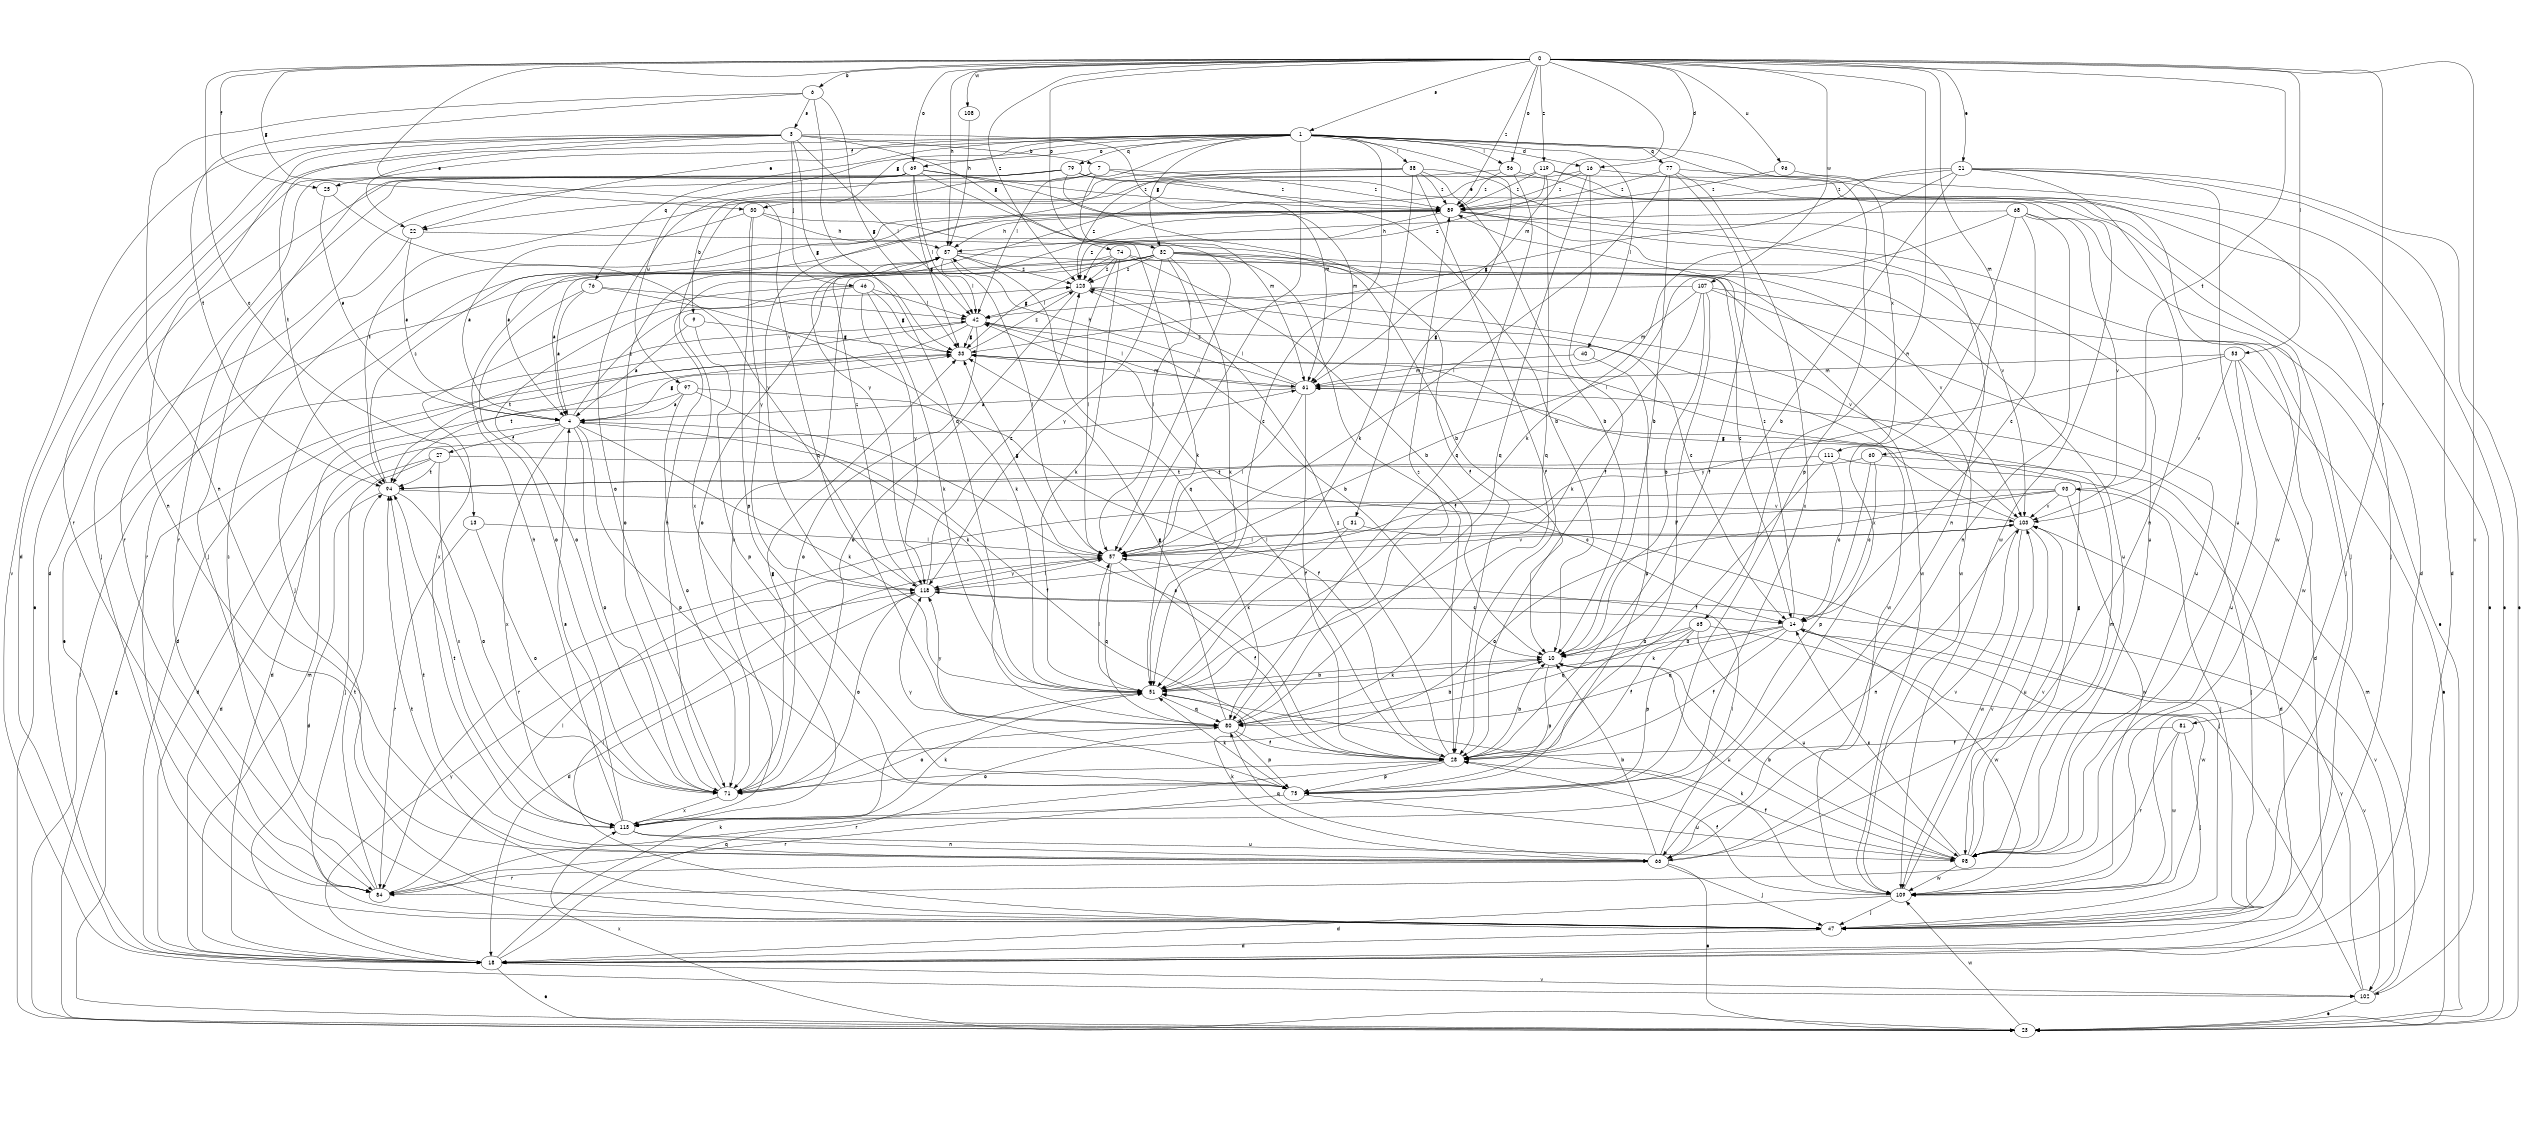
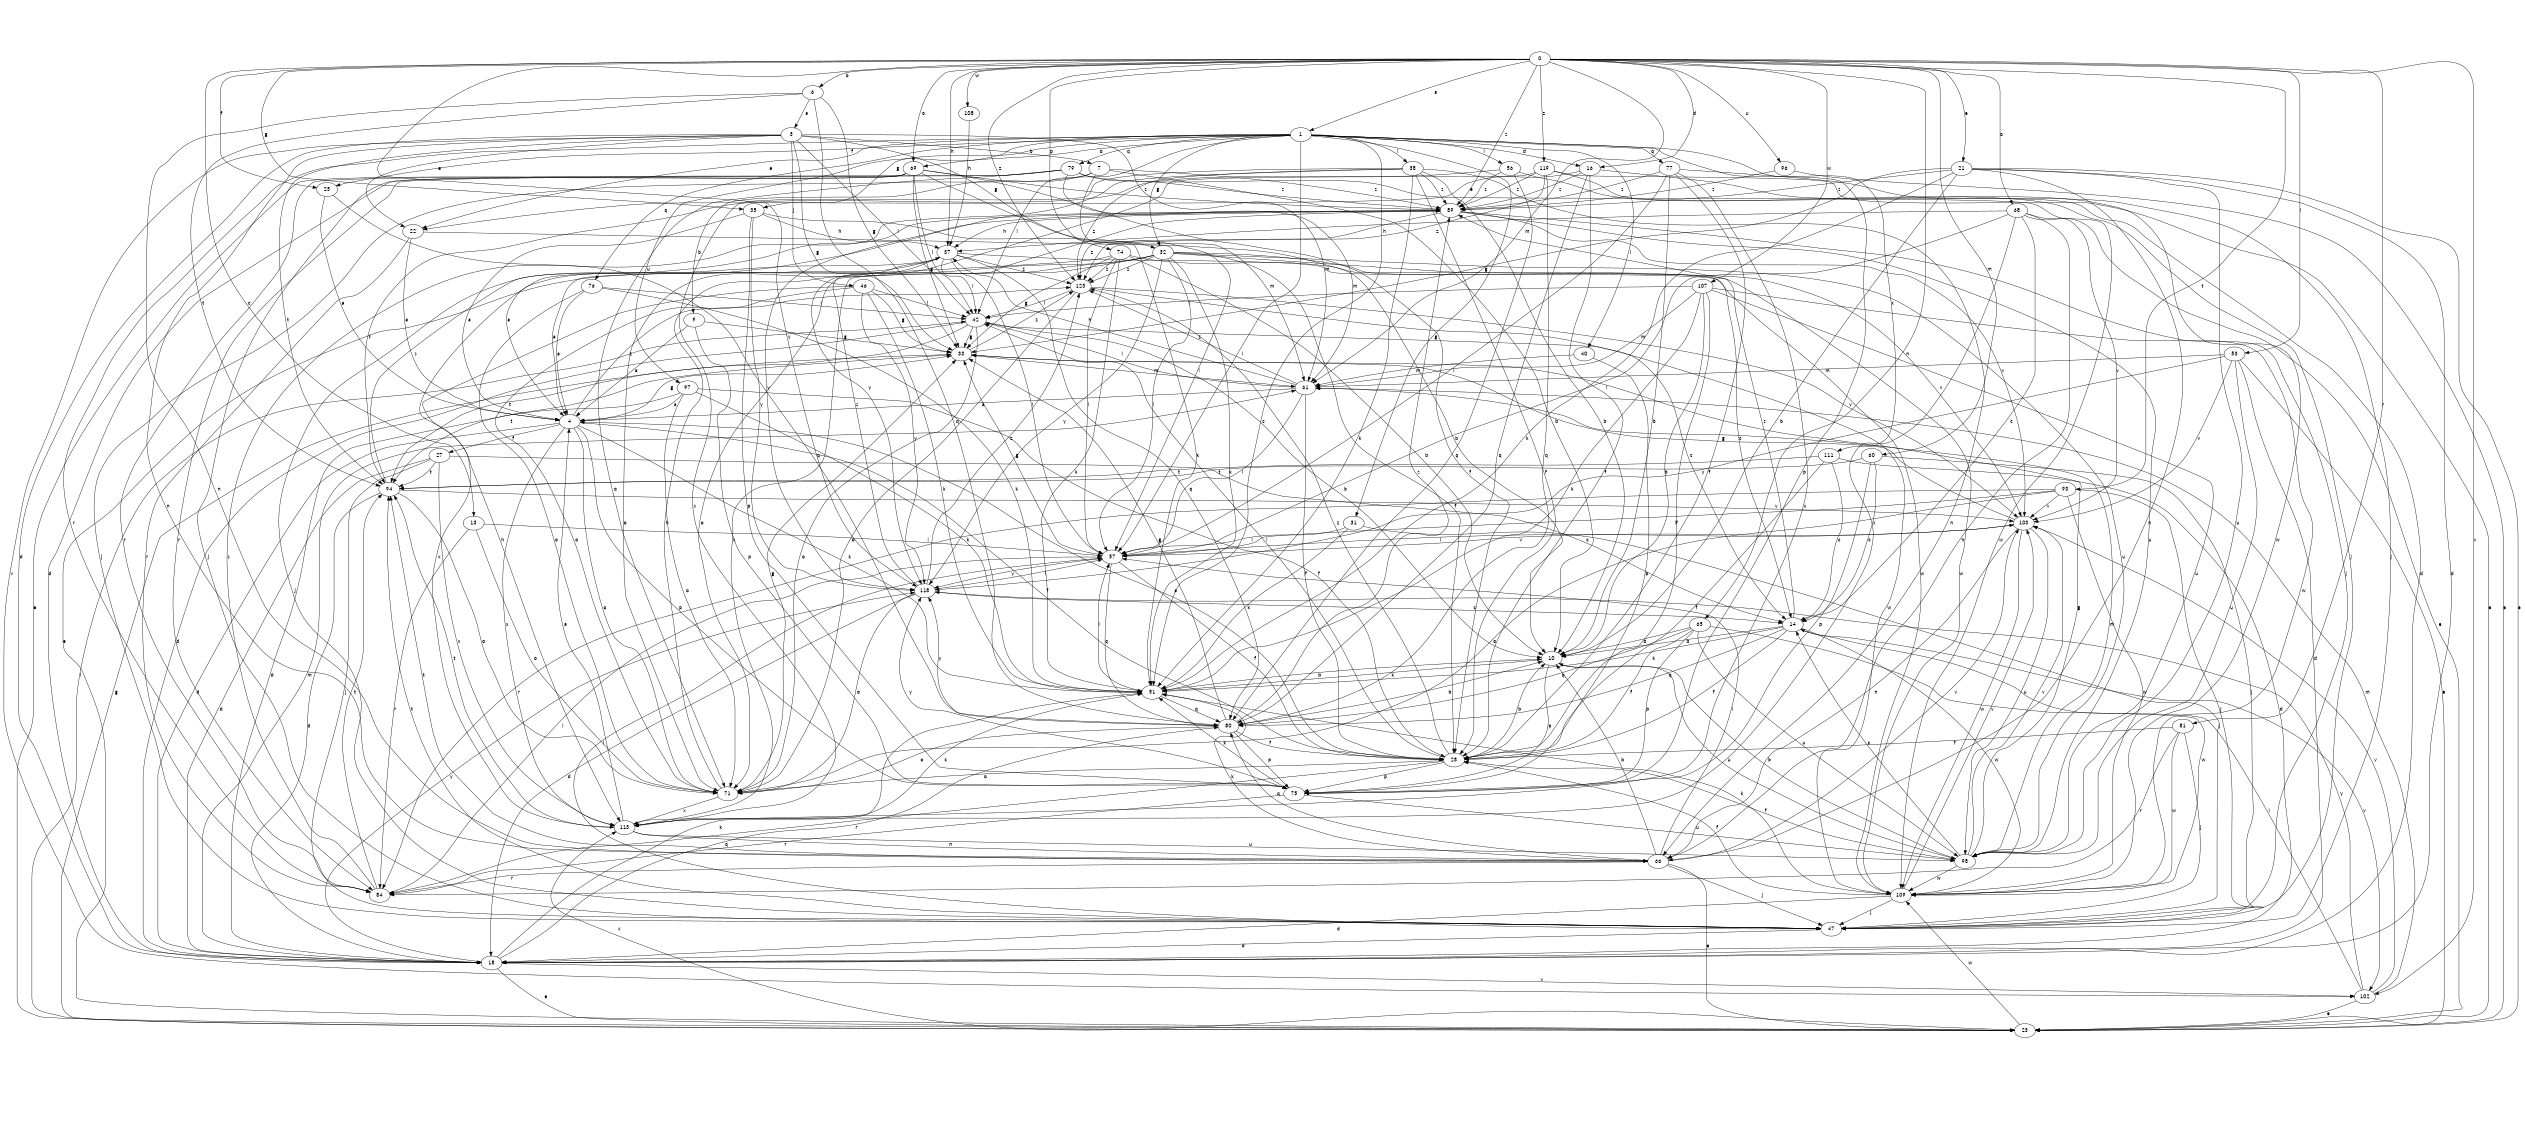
  strict digraph {
    fontname=Lato
    node [fontname=Lato]
    edge [fontname=Lato]
    0
    1
    6
    13
    16
    21
    25
-   30
+   30 [label=35]
    37
    n10 [label=53]
    60
    61
    65
    68
    69
    74
    81
    89
    93
    96
    102
    107
    108
    118
    119
    123
    22
    31
    32
    38
    40
    42
    51
    56
    57
    75
    76
    77
    79
    84
    97
    111
    3
    33
    66
    94
    80
    71
    28
    109
    18
    10
    98
    23
    4
    47
    103
    14
    113
    7
    46
    9
    27
    0 -> 1 [label=a]
    0 -> 6 [label=b]
    0 -> 13 [label=c]
    0 -> 16 [label=d]
    0 -> 21 [label=e]
    0 -> 25 [label=f]
    0 -> 30 [label=g]
    0 -> 37 [label=h]
    0 -> n10 [label=l]
    0 -> 60 [label=m]
    0 -> 61 [label=m]
    0 -> 65 [label=n]
-   0 -> 56 [label=o]
+   0 -> 68 [label=o]
    0 -> 69 [label=o]
    0 -> 74 [label=p]
    0 -> 81 [label=r]
    0 -> 89 [label=s]
    0 -> 93 [label=t]
    0 -> 96 [label=u]
    0 -> 102 [label=v]
    0 -> 107 [label=w]
    0 -> 108 [label=w]
    0 -> 118 [label=y]
    0 -> 119 [label=z]
    0 -> 123 [label=z]
    1 -> 16 [label=d]
    1 -> 25 [label=f]
    1 -> 30 [label=g]
    1 -> 69 [label=o]
    1 -> 22 [label=e]
    1 -> 31 [label=g]
    1 -> 32 [label=g]
    1 -> 38 [label=i]
    1 -> 40 [label=i]
    1 -> 42 [label=i]
    1 -> 51 [label=c]
    1 -> 56 [label=l]
    1 -> 57 [label=l]
    1 -> 75 [label=p]
    1 -> 76 [label=q]
    1 -> 77 [label=q]
    1 -> 79 [label=q]
    1 -> 84 [label=r]
    1 -> 97 [label=u]
    1 -> 111 [label=x]
    6 -> 3 [label=a]
    6 -> 33 [label=g]
    6 -> 66 [label=n]
    6 -> 94 [label=t]
    6 -> 80 [label=q]
    13 -> 57 [label=l]
    13 -> 84 [label=r]
    13 -> 71 [label=o]
    16 -> 89 [label=s]
    16 -> 22 [label=e]
    16 -> 80 [label=q]
    16 -> 28 [label=f]
    16 -> 109 [label=w]
    21 -> 89 [label=s]
    21 -> 51 [label=k]
    21 -> 33 [label=g]
    21 -> 66 [label=n]
    21 -> 18 [label=d]
    21 -> 10 [label=b]
    21 -> 98 [label=u]
    21 -> 23 [label=e]
    25 -> 80 [label=q]
    25 -> 4 [label=a]
    30 -> 37 [label=h]
    30 -> 118 [label=y]
    30 -> 51 [label=k]
    30 -> 75 [label=p]
    30 -> 4 [label=a]
    37 -> 123 [label=z]
    37 -> 42 [label=i]
    37 -> 57 [label=l]
    37 -> 80 [label=q]
    37 -> 71 [label=o]
    37 -> 109 [label=w]
    37 -> 47 [label=j]
    n10 -> 61 [label=m]
    n10 -> 118 [label=y]
    n10 -> 18 [label=d]
    n10 -> 98 [label=u]
    n10 -> 23 [label=e]
    n10 -> 103 [label=v]
    60 -> 75 [label=p]
    60 -> 94 [label=t]
    60 -> 47 [label=j]
    60 -> 14 [label=c]
    61 -> 37 [label=h]
    61 -> 123 [label=z]
    61 -> 42 [label=i]
    61 -> 57 [label=l]
    61 -> 28 [label=f]
    61 -> 4 [label=a]
    65 -> 75 [label=p]
    65 -> 80 [label=q]
    65 -> 28 [label=f]
    65 -> 109 [label=w]
    65 -> 10 [label=b]
    65 -> 98 [label=u]
    68 -> 37 [label=h]
    68 -> 57 [label=l]
    68 -> 66 [label=n]
    68 -> 23 [label=e]
    68 -> 103 [label=v]
    68 -> 14 [label=c]
    68 -> 113 [label=x]
    69 -> 89 [label=s]
    69 -> 42 [label=i]
    69 -> 57 [label=l]
    69 -> 84 [label=r]
    69 -> 33 [label=g]
    69 -> 28 [label=f]
    69 -> 23 [label=e]
    69 -> 47 [label=j]
    74 -> 123 [label=z]
    74 -> 51 [label=k]
    74 -> 57 [label=l]
    74 -> 33 [label=g]
    74 -> 10 [label=b]
    74 -> 4 [label=a]
    74 -> 14 [label=c]
    81 -> 84 [label=r]
    81 -> 28 [label=f]
    81 -> 109 [label=w]
    81 -> 47 [label=j]
    89 -> 37 [label=h]
    89 -> 123 [label=z]
    89 -> 98 [label=u]
    89 -> 4 [label=a]
    89 -> 47 [label=j]
    89 -> 103 [label=v]
    93 -> 57 [label=l]
    93 -> 84 [label=r]
    93 -> 71 [label=o]
    93 -> 109 [label=w]
    93 -> 47 [label=j]
    93 -> 103 [label=v]
    96 -> 89 [label=s]
    96 -> 23 [label=e]
    102 -> 61 [label=m]
    102 -> 118 [label=y]
    102 -> 23 [label=e]
    102 -> 103 [label=v]
    102 -> 14 [label=l]
    107 -> 61 [label=m]
    107 -> 42 [label=i]
    107 -> 51 [label=k]
    107 -> 28 [label=f]
    107 -> 109 [label=w]
    107 -> 10 [label=b]
    107 -> 98 [label=u]
    108 -> 37 [label=h]
    118 -> 89 [label=s]
    118 -> 123 [label=z]
    118 -> 57 [label=l]
    118 -> 71 [label=o]
    118 -> 18 [label=d]
    118 -> 14 [label=c]
    119 -> 89 [label=s]
    119 -> 118 [label=y]
    119 -> 123 [label=z]
    119 -> 80 [label=q]
    119 -> 18 [label=d]
    119 -> 23 [label=e]
    123 -> 42 [label=i]
    123 -> 71 [label=o]
    123 -> 103 [label=v]
    123 -> 14 [label=c]
    22 -> 84 [label=r]
    22 -> 10 [label=b]
    22 -> 4 [label=a]
    31 -> 51 [label=k]
    31 -> 57 [label=l]
    31 -> 47 [label=j]
    32 -> 118 [label=y]
    32 -> 123 [label=z]
    32 -> 51 [label=k]
    32 -> 57 [label=l]
    32 -> 71 [label=o]
    32 -> 28 [label=f]
    32 -> 109 [label=w]
    32 -> 98 [label=u]
    32 -> 23 [label=e]
    32 -> 103 [label=v]
    32 -> 113 [label=x]
    38 -> 89 [label=s]
    38 -> 118 [label=y]
    38 -> 123 [label=z]
    38 -> 51 [label=k]
    38 -> 66 [label=n]
    38 -> 28 [label=f]
    38 -> 10 [label=b]
    38 -> 113 [label=x]
    40 -> 61 [label=m]
    40 -> 75 [label=p]
    42 -> 33 [label=g]
    42 -> 94 [label=t]
    42 -> 71 [label=o]
    42 -> 109 [label=w]
    42 -> 18 [label=d]
    42 -> 10 [label=b]
    51 -> 57 [label=l]
    51 -> 80 [label=q]
    51 -> 10 [label=b]
    56 -> 89 [label=s]
    56 -> 94 [label=t]
    56 -> 80 [label=q]
    56 -> 47 [label=j]
    57 -> 118 [label=y]
    57 -> 33 [label=g]
    57 -> 80 [label=q]
    57 -> 28 [label=f]
    57 -> 103 [label=v]
    75 -> 118 [label=y]
    75 -> 51 [label=k]
    75 -> 84 [label=r]
    75 -> 98 [label=u]
    76 -> 42 [label=i]
    76 -> 51 [label=k]
    76 -> 71 [label=o]
    76 -> 4 [label=a]
    77 -> 89 [label=s]
    77 -> 57 [label=l]
    77 -> 28 [label=f]
    77 -> 10 [label=b]
    77 -> 47 [label=j]
    77 -> 113 [label=x]
    79 -> 61 [label=m]
    79 -> 89 [label=s]
    79 -> 84 [label=r]
    79 -> 71 [label=o]
    79 -> 109 [label=w]
    79 -> 18 [label=d]
    84 -> 89 [label=s]
    84 -> 57 [label=l]
    84 -> 94 [label=t]
    97 -> 51 [label=k]
    97 -> 71 [label=o]
    97 -> 28 [label=f]
    97 -> 18 [label=d]
    97 -> 4 [label=a]
    111 -> 94 [label=t]
    111 -> 28 [label=f]
    111 -> 18 [label=d]
    111 -> 14 [label=c]
    3 -> 61 [label=m]
    3 -> 102 [label=v]
    3 -> 22 [label=e]
    3 -> 32 [label=g]
    3 -> 42 [label=i]
    3 -> 33 [label=g]
    3 -> 66 [label=n]
    3 -> 94 [label=t]
    3 -> 18 [label=d]
    3 -> 7 [label=b]
    3 -> 46 [label=j]
    33 -> 61 [label=m]
    33 -> 123 [label=z]
    33 -> 94 [label=t]
    66 -> 51 [label=k]
    66 -> 57 [label=l]
    66 -> 84 [label=r]
    66 -> 94 [label=t]
    66 -> 80 [label=q]
    66 -> 10 [label=b]
    66 -> 23 [label=e]
    66 -> 47 [label=j]
    66 -> 103 [label=v]
    94 -> 89 [label=s]
    94 -> 71 [label=o]
    94 -> 18 [label=d]
    94 -> 103 [label=v]
    80 -> 89 [label=s]
    80 -> 118 [label=y]
    80 -> 75 [label=p]
    80 -> 33 [label=g]
    80 -> 71 [label=o]
    80 -> 28 [label=f]
    80 -> 10 [label=b]
    71 -> 37 [label=h]
    71 -> 33 [label=g]
    71 -> 113 [label=x]
    28 -> 123 [label=z]
    28 -> 42 [label=i]
    28 -> 75 [label=p]
    28 -> 84 [label=r]
    28 -> 71 [label=o]
    28 -> 10 [label=b]
    28 -> 4 [label=a]
    109 -> 51 [label=k]
    109 -> 28 [label=f]
    109 -> 18 [label=d]
    109 -> 47 [label=j]
    109 -> 103 [label=v]
    18 -> 61 [label=m]
    18 -> 102 [label=v]
    18 -> 118 [label=y]
    18 -> 51 [label=k]
    18 -> 80 [label=q]
    18 -> 23 [label=e]
    10 -> 51 [label=k]
    10 -> 75 [label=p]
    10 -> 98 [label=u]
    98 -> 61 [label=m]
    98 -> 33 [label=g]
    98 -> 28 [label=f]
    98 -> 109 [label=w]
    98 -> 10 [label=b]
    98 -> 103 [label=v]
    98 -> 14 [label=c]
    23 -> 42 [label=i]
    23 -> 33 [label=g]
    23 -> 109 [label=w]
    23 -> 113 [label=x]
    4 -> 123 [label=z]
    4 -> 51 [label=k]
    4 -> 75 [label=p]
    4 -> 33 [label=g]
    4 -> 71 [label=o]
    4 -> 28 [label=f]
    4 -> 18 [label=d]
    4 -> 113 [label=x]
    4 -> 27 [label=f]
    47 -> 57 [label=l]
    47 -> 94 [label=t]
    47 -> 18 [label=d]
    103 -> 57 [label=l]
    103 -> 33 [label=g]
    103 -> 66 [label=n]
    103 -> 109 [label=w]
    103 -> 98 [label=u]
    14 -> 89 [label=s]
    14 -> 102 [label=v]
    14 -> 51 [label=k]
    14 -> 80 [label=q]
    14 -> 28 [label=f]
    14 -> 109 [label=w]
    14 -> 10 [label=b]
-   113 -> 37 [label=h]
+   37 -> 113 [label=h]
    113 -> 51 [label=k]
    113 -> 66 [label=n]
    113 -> 94 [label=t]
    113 -> 98 [label=u]
    113 -> 4 [label=a]
    7 -> 61 [label=m]
    7 -> 89 [label=s]
    7 -> 10 [label=b]
    7 -> 47 [label=j]
    7 -> 9 [label=b]
    46 -> 118 [label=y]
    46 -> 42 [label=i]
    46 -> 51 [label=k]
    46 -> 33 [label=g]
    46 -> 71 [label=o]
    46 -> 113 [label=x]
    9 -> 75 [label=p]
    9 -> 33 [label=g]
    9 -> 4 [label=a]
    27 -> 94 [label=t]
    27 -> 18 [label=d]
    27 -> 47 [label=j]
    27 -> 14 [label=c]
    27 -> 113 [label=x]
  }
